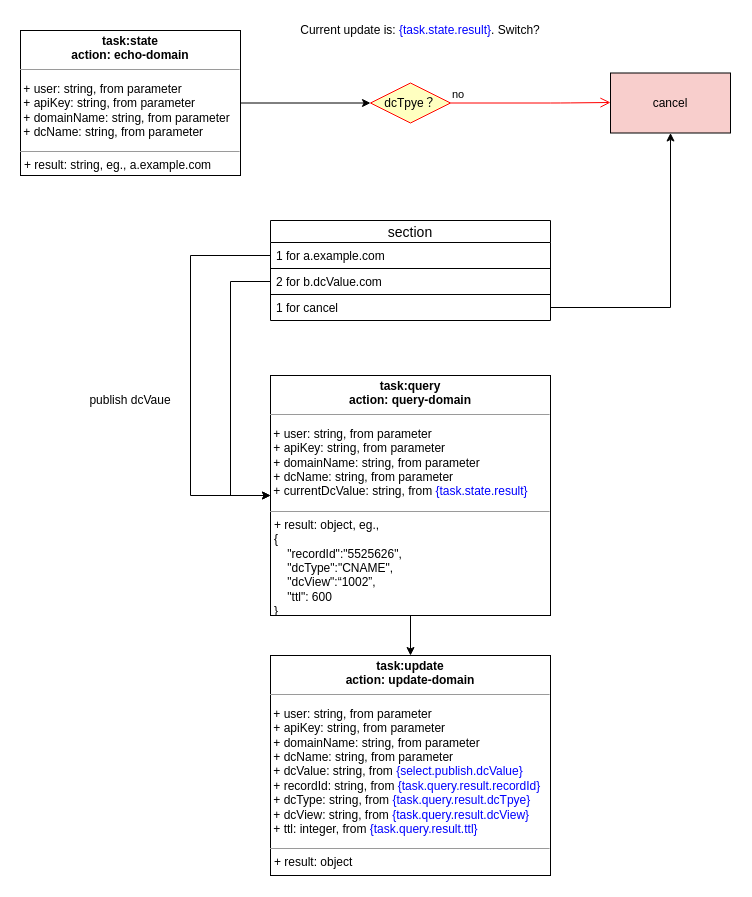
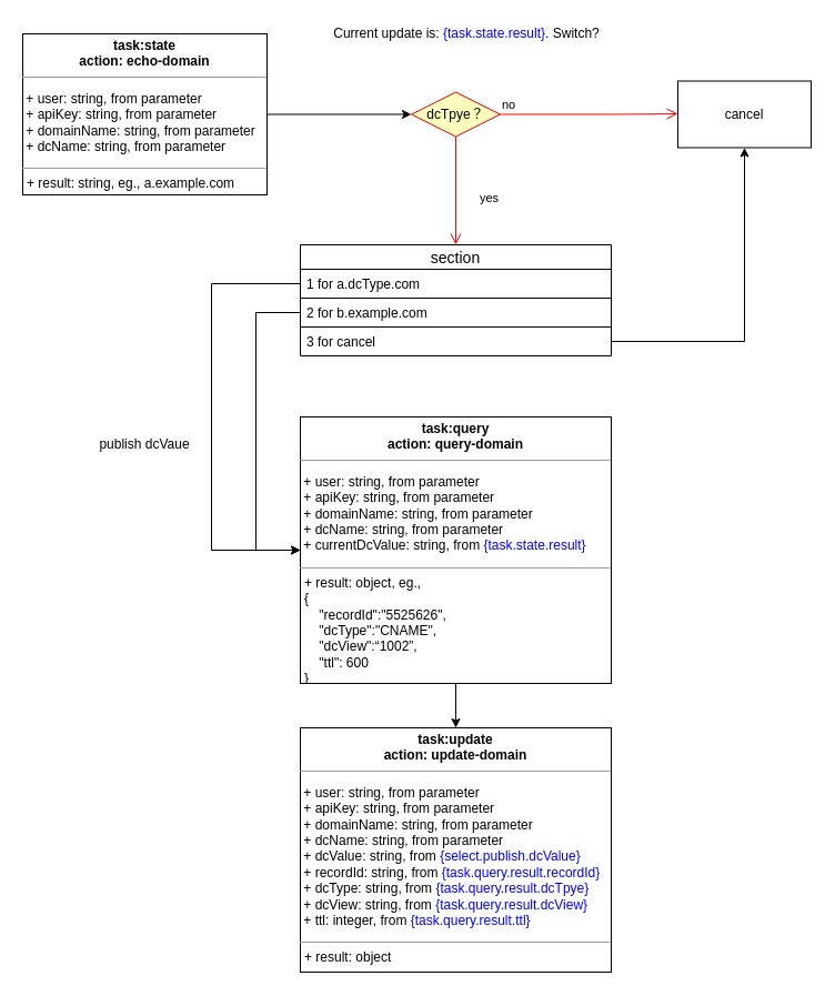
  <mxCell id="0" />
  <mxCell id="1" parent="0" />
  <mxCell id="2" style="edgeStyle=orthogonalEdgeStyle;rounded=0;orthogonalLoop=1;jettySize=auto;html=1;entryX=0;entryY=0.5;entryDx=0;entryDy=0;" edge="1" parent="1" source="3" target="4"><mxGeometry relative="1" as="geometry" /></mxCell>
  <mxCell id="3" value="&lt;p style=&quot;margin: 0px ; margin-top: 4px ; text-align: center&quot;&gt;&lt;b&gt;task:state&lt;br&gt;action: echo-domain&lt;/b&gt;&lt;/p&gt;&lt;hr size=&quot;1&quot;&gt;&lt;p&gt;&amp;nbsp;+ user: string, from parameter&lt;br&gt;&amp;nbsp;+ apiKey: string, from parameter&lt;br&gt;&amp;nbsp;+ domainName: string, from parameter&lt;br&gt;&lt;span&gt;&amp;nbsp;+ dcName: string, from parameter&lt;/span&gt;&lt;/p&gt;&lt;hr size=&quot;1&quot;&gt;&lt;p style=&quot;margin: 0px ; margin-left: 4px&quot;&gt;+ result: string, eg., a.example.com&lt;/p&gt;" style="verticalAlign=top;align=left;overflow=fill;fontSize=12;fontFamily=Helvetica;html=1;" vertex="1" parent="1"><mxGeometry x="20" y="30" width="220" height="145" as="geometry" /></mxCell>
  <mxCell id="4" value="dcTpye？" style="rhombus;whiteSpace=wrap;html=1;fillColor=#ffffc0;strokeColor=#ff0000;" vertex="1" parent="1"><mxGeometry x="370" y="82.5" width="80" height="40" as="geometry" /></mxCell>
  <mxCell id="5" value="no" style="edgeStyle=orthogonalEdgeStyle;html=1;align=left;verticalAlign=bottom;endArrow=open;endSize=8;strokeColor=#ff0000;" edge="1" source="4" parent="1"><mxGeometry x="-1" relative="1" as="geometry"><mxPoint x="610" y="102" as="targetPoint" /><Array as="points"><mxPoint x="560" y="102" /><mxPoint x="560" y="102" /></Array></mxGeometry></mxCell>
+ <mxCell id="6" value="yes" style="edgeStyle=orthogonalEdgeStyle;html=1;align=left;verticalAlign=top;endArrow=open;endSize=8;strokeColor=#ff0000;entryX=0.5;entryY=0;entryDx=0;entryDy=0;exitX=0.5;exitY=1;exitDx=0;exitDy=0;" edge="1" source="4" parent="1" target="11"><mxGeometry x="-0.133" y="20" relative="1" as="geometry"><mxPoint x="355" y="165" as="targetPoint" /><mxPoint x="410" y="135" as="sourcePoint" /><Array as="points" /><mxPoint as="offset" /></mxGeometry></mxCell>
  <mxCell id="7" style="edgeStyle=orthogonalEdgeStyle;rounded=0;orthogonalLoop=1;jettySize=auto;html=1;entryX=0.5;entryY=0;entryDx=0;entryDy=0;" edge="1" parent="1" source="8" target="10"><mxGeometry relative="1" as="geometry" /></mxCell>
  <mxCell id="8" value="&lt;p style=&quot;margin: 0px ; margin-top: 4px ; text-align: center&quot;&gt;&lt;b&gt;task:query&lt;br&gt;action: query-domain&lt;/b&gt;&lt;/p&gt;&lt;hr size=&quot;1&quot;&gt;&lt;p&gt;&amp;nbsp;+ user: string, from parameter&lt;br&gt;&amp;nbsp;+ apiKey: string, from parameter&lt;br&gt;&amp;nbsp;+ domainName: string, from parameter&lt;br&gt;&amp;nbsp;+ dcName: string, from parameter&lt;br&gt;&amp;nbsp;+ currentDcValue: string, from &lt;font color=&quot;#0000ff&quot;&gt;{task.state.result}&lt;/font&gt;&lt;/p&gt;&lt;hr size=&quot;1&quot;&gt;&lt;p style=&quot;margin: 0px ; margin-left: 4px&quot;&gt;+ result: object,&amp;nbsp;&lt;span&gt;eg., &lt;br&gt;{&lt;br&gt;&amp;nbsp; &amp;nbsp; &quot;recordId&quot;:&quot;5525626&lt;/span&gt;&lt;span&gt;&quot;,&lt;br&gt;&amp;nbsp; &amp;nbsp; &quot;dcType&quot;:&quot;CNAME&quot;,&lt;br&gt;&amp;nbsp; &amp;nbsp; &quot;dcView&quot;:“1002”,&lt;br&gt;&amp;nbsp; &amp;nbsp; &quot;ttl&quot;: 600&lt;br&gt;}&lt;/span&gt;&lt;/p&gt;" style="verticalAlign=top;align=left;overflow=fill;fontSize=12;fontFamily=Helvetica;html=1;" vertex="1" parent="1"><mxGeometry x="270" y="375" width="280" height="240" as="geometry" /></mxCell>
  <mxCell id="9" value="Current update is: &lt;font color=&quot;#0000ff&quot;&gt;{task.state.result}&lt;/font&gt;. Switch?" style="text;html=1;strokeColor=none;fillColor=none;align=center;verticalAlign=middle;whiteSpace=wrap;rounded=0;" vertex="1" parent="1"><mxGeometry x="270" y="20" width="300" height="20" as="geometry" /></mxCell>
  <mxCell id="10" value="&lt;p style=&quot;margin: 0px ; margin-top: 4px ; text-align: center&quot;&gt;&lt;b&gt;task:update&lt;br&gt;action: update-domain&lt;/b&gt;&lt;/p&gt;&lt;hr size=&quot;1&quot;&gt;&lt;p&gt;&amp;nbsp;+ user: string, from parameter&lt;br&gt;&amp;nbsp;+ apiKey: string, from parameter&lt;br&gt;&amp;nbsp;+ domainName: string, from parameter&lt;br&gt;&amp;nbsp;+ dcName: string, from parameter&lt;br&gt;&amp;nbsp;+ dcValue: string, from &lt;font color=&quot;#0000ff&quot;&gt;{select.publish.dcValue}&lt;/font&gt;&lt;br&gt;&amp;nbsp;+ recordId: string, from &lt;font color=&quot;#0000ff&quot;&gt;{task.query.result.recordId}&lt;/font&gt;&lt;br&gt;&amp;nbsp;+ dcType: string, from &lt;font color=&quot;#0000ff&quot;&gt;{task.query.result.dcTpye}&lt;/font&gt;&lt;br&gt;&amp;nbsp;+ dcView: string, from &lt;font color=&quot;#0000ff&quot;&gt;{task.query.result.dcView}&lt;/font&gt;&lt;br&gt;&amp;nbsp;+ ttl: integer, from &lt;font color=&quot;#0000ff&quot;&gt;{task.query.result.ttl}&lt;/font&gt;&lt;/p&gt;&lt;hr size=&quot;1&quot;&gt;&lt;p style=&quot;margin: 0px ; margin-left: 4px&quot;&gt;+ result: object&lt;/p&gt;" style="verticalAlign=top;align=left;overflow=fill;fontSize=12;fontFamily=Helvetica;html=1;" vertex="1" parent="1"><mxGeometry x="270" y="655" width="280" height="220" as="geometry" /></mxCell>
  <mxCell id="11" value="section" style="swimlane;fontStyle=0;childLayout=stackLayout;horizontal=1;startSize=22;fillColor=none;horizontalStack=0;resizeParent=1;resizeParentMax=0;resizeLast=0;collapsible=1;marginBottom=0;swimlaneFillColor=#ffffff;align=center;fontSize=14;strokeColor=#000000;" vertex="1" parent="1"><mxGeometry x="270" y="220" width="280" height="100" as="geometry" /></mxCell>
- <mxCell id="12" value="1 for a.example.com" style="text;strokeColor=none;fillColor=none;spacingLeft=4;spacingRight=4;overflow=hidden;rotatable=0;points=[[0,0.5],[1,0.5]];portConstraint=eastwest;fontSize=12;" vertex="1" parent="11"><mxGeometry y="22" width="280" height="26" as="geometry" /></mxCell>
- <mxCell id="13" value="2 for b.dcValue.com" style="text;strokeColor=#000000;fillColor=none;spacingLeft=4;spacingRight=4;overflow=hidden;rotatable=0;points=[[0,0.5],[1,0.5]];portConstraint=eastwest;fontSize=12;" vertex="1" parent="11"><mxGeometry y="48" width="280" height="26" as="geometry" /></mxCell>
- <mxCell id="14" value="1 for cancel" style="text;strokeColor=none;fillColor=none;spacingLeft=4;spacingRight=4;overflow=hidden;rotatable=0;points=[[0,0.5],[1,0.5]];portConstraint=eastwest;fontSize=12;" vertex="1" parent="11"><mxGeometry y="74" width="280" height="26" as="geometry" /></mxCell>
- <mxCell id="15" value="cancel" style="rounded=0;whiteSpace=wrap;html=1;fillColor=#f8cecc;" vertex="1" parent="1"><mxGeometry x="610" y="72.5" width="120" height="60" as="geometry" /></mxCell>
+ <mxCell id="12" value="1 for a.dcType.com" style="text;strokeColor=none;fillColor=none;spacingLeft=4;spacingRight=4;overflow=hidden;rotatable=0;points=[[0,0.5],[1,0.5]];portConstraint=eastwest;fontSize=12;" vertex="1" parent="11"><mxGeometry y="22" width="280" height="26" as="geometry" /></mxCell>
+ <mxCell id="13" value="2 for b.example.com" style="text;strokeColor=#000000;fillColor=none;spacingLeft=4;spacingRight=4;overflow=hidden;rotatable=0;points=[[0,0.5],[1,0.5]];portConstraint=eastwest;fontSize=12;" vertex="1" parent="11"><mxGeometry y="48" width="280" height="26" as="geometry" /></mxCell>
+ <mxCell id="14" value="3 for cancel" style="text;strokeColor=none;fillColor=none;spacingLeft=4;spacingRight=4;overflow=hidden;rotatable=0;points=[[0,0.5],[1,0.5]];portConstraint=eastwest;fontSize=12;" vertex="1" parent="11"><mxGeometry y="74" width="280" height="26" as="geometry" /></mxCell>
+ <mxCell id="15" value="cancel" style="rounded=0;whiteSpace=wrap;html=1;" vertex="1" parent="1"><mxGeometry x="610" y="72.5" width="120" height="60" as="geometry" /></mxCell>
  <mxCell id="16" style="edgeStyle=orthogonalEdgeStyle;rounded=0;orthogonalLoop=1;jettySize=auto;html=1;entryX=0;entryY=0.5;entryDx=0;entryDy=0;" edge="1" parent="1" source="12" target="8"><mxGeometry relative="1" as="geometry"><Array as="points"><mxPoint x="190" y="255" /><mxPoint x="190" y="495" /></Array></mxGeometry></mxCell>
  <mxCell id="17" style="edgeStyle=orthogonalEdgeStyle;rounded=0;orthogonalLoop=1;jettySize=auto;html=1;exitX=0;exitY=0.5;exitDx=0;exitDy=0;" edge="1" parent="1" source="13"><mxGeometry relative="1" as="geometry"><mxPoint x="270" y="495" as="targetPoint" /><Array as="points"><mxPoint x="230" y="281" /><mxPoint x="230" y="495" /></Array></mxGeometry></mxCell>
  <mxCell id="18" style="edgeStyle=orthogonalEdgeStyle;rounded=0;orthogonalLoop=1;jettySize=auto;html=1;entryX=0.5;entryY=1;entryDx=0;entryDy=0;" edge="1" parent="1" source="14" target="15"><mxGeometry relative="1" as="geometry" /></mxCell>
  <mxCell id="19" value="publish dcVaue" style="text;html=1;strokeColor=none;fillColor=none;align=center;verticalAlign=middle;whiteSpace=wrap;rounded=0;" vertex="1" parent="1"><mxGeometry x="81" y="390" width="98" height="20" as="geometry" /></mxCell>
